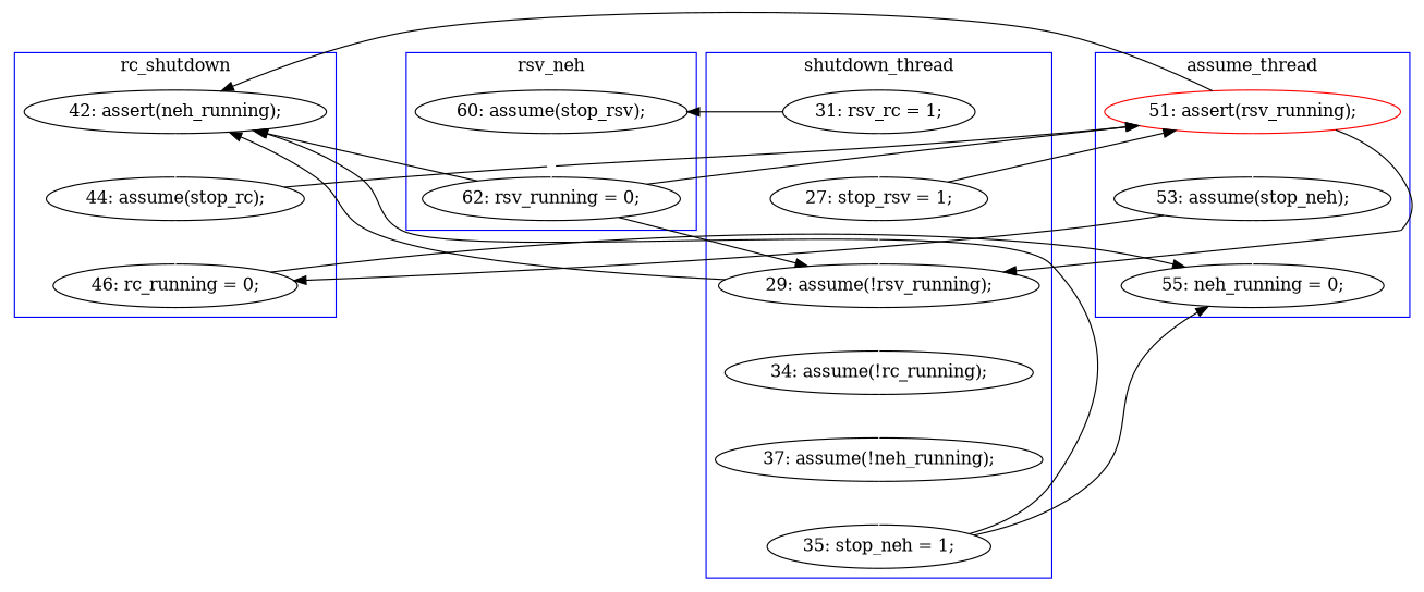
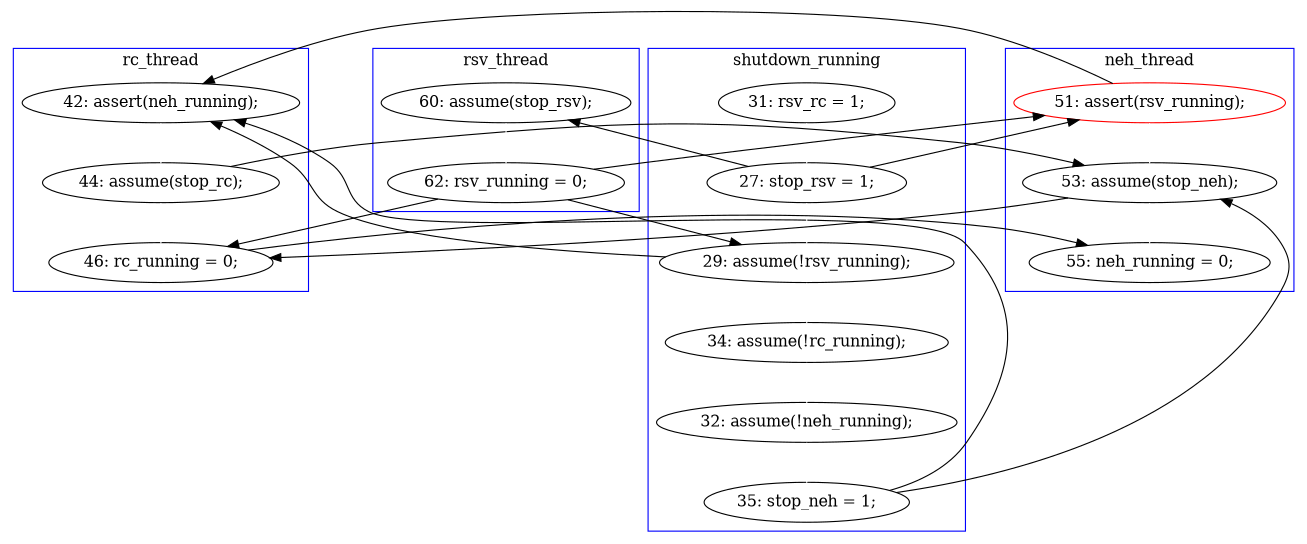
  digraph {
    fontname="DejaVu Serif"
    node [fontname="DejaVu Serif"]
    edge [color=black fontname="DejaVu Serif" style=solid constraint=false]
    n1 [label="29: assume(!rsv_running);"]
    n2 [label="35: stop_neh = 1;"]
    n3 [label="34: assume(!rc_running);"]
-   n4 [label="37: assume(!neh_running);"]
+   n4 [label="32: assume(!neh_running);"]
    n5 [label="27: stop_rsv = 1;"]
    n6 [label="31: rsv_rc = 1;"]
    n7 [label="53: assume(stop_neh);"]
    n8 [label="55: neh_running = 0;"]
    n9 [color=red label="51: assert(rsv_running);"]
    n10 [label="46: rc_running = 0;"]
    n11 [label="42: assert(neh_running);"]
    n12 [label="44: assume(stop_rc);"]
    n13 [label="60: assume(stop_rsv);"]
    n14 [label="62: rsv_running = 0;"]
    subgraph cluster_1 {
      color=blue
-     label=shutdown_thread
+     label=shutdown_running
      n1
      n2
      n3
      n4
      n5
      n6
    }
    subgraph cluster_2 {
      color=blue
-     label=assume_thread
+     label=neh_thread
      n7
      n8
      n9
    }
    subgraph cluster_3 {
      color=blue
-     label=rc_shutdown
+     label=rc_thread
      n10
      n11
      n12
    }
    subgraph cluster_4 {
      color=blue
-     label=rsv_neh
+     label=rsv_thread
      n13
      n14
    }
    n1 -> n3 [color=white constraint=""]
    n1 -> n11
-   n2 -> n8
+   n2 -> n7
    n2 -> n11
    n3 -> n4 [color=white constraint=""]
    n4 -> n2 [color=white constraint=""]
    n5 -> n1 [color=white constraint=""]
    n5 -> n9
-   n6 -> n13
+   n5 -> n13
    n6 -> n5 [color=white constraint=""]
    n7 -> n8 [color=white constraint=""]
    n7 -> n10
-   n9 -> n1
    n9 -> n7 [color=white constraint=""]
    n9 -> n11
    n10 -> n8
    n11 -> n12 [color=white constraint=""]
-   n12 -> n9
+   n12 -> n7
    n12 -> n10 [color=white constraint=""]
    n13 -> n14 [color=white constraint=""]
    n14 -> n1
    n14 -> n9
-   n14 -> n11
+   n14 -> n10
  }
